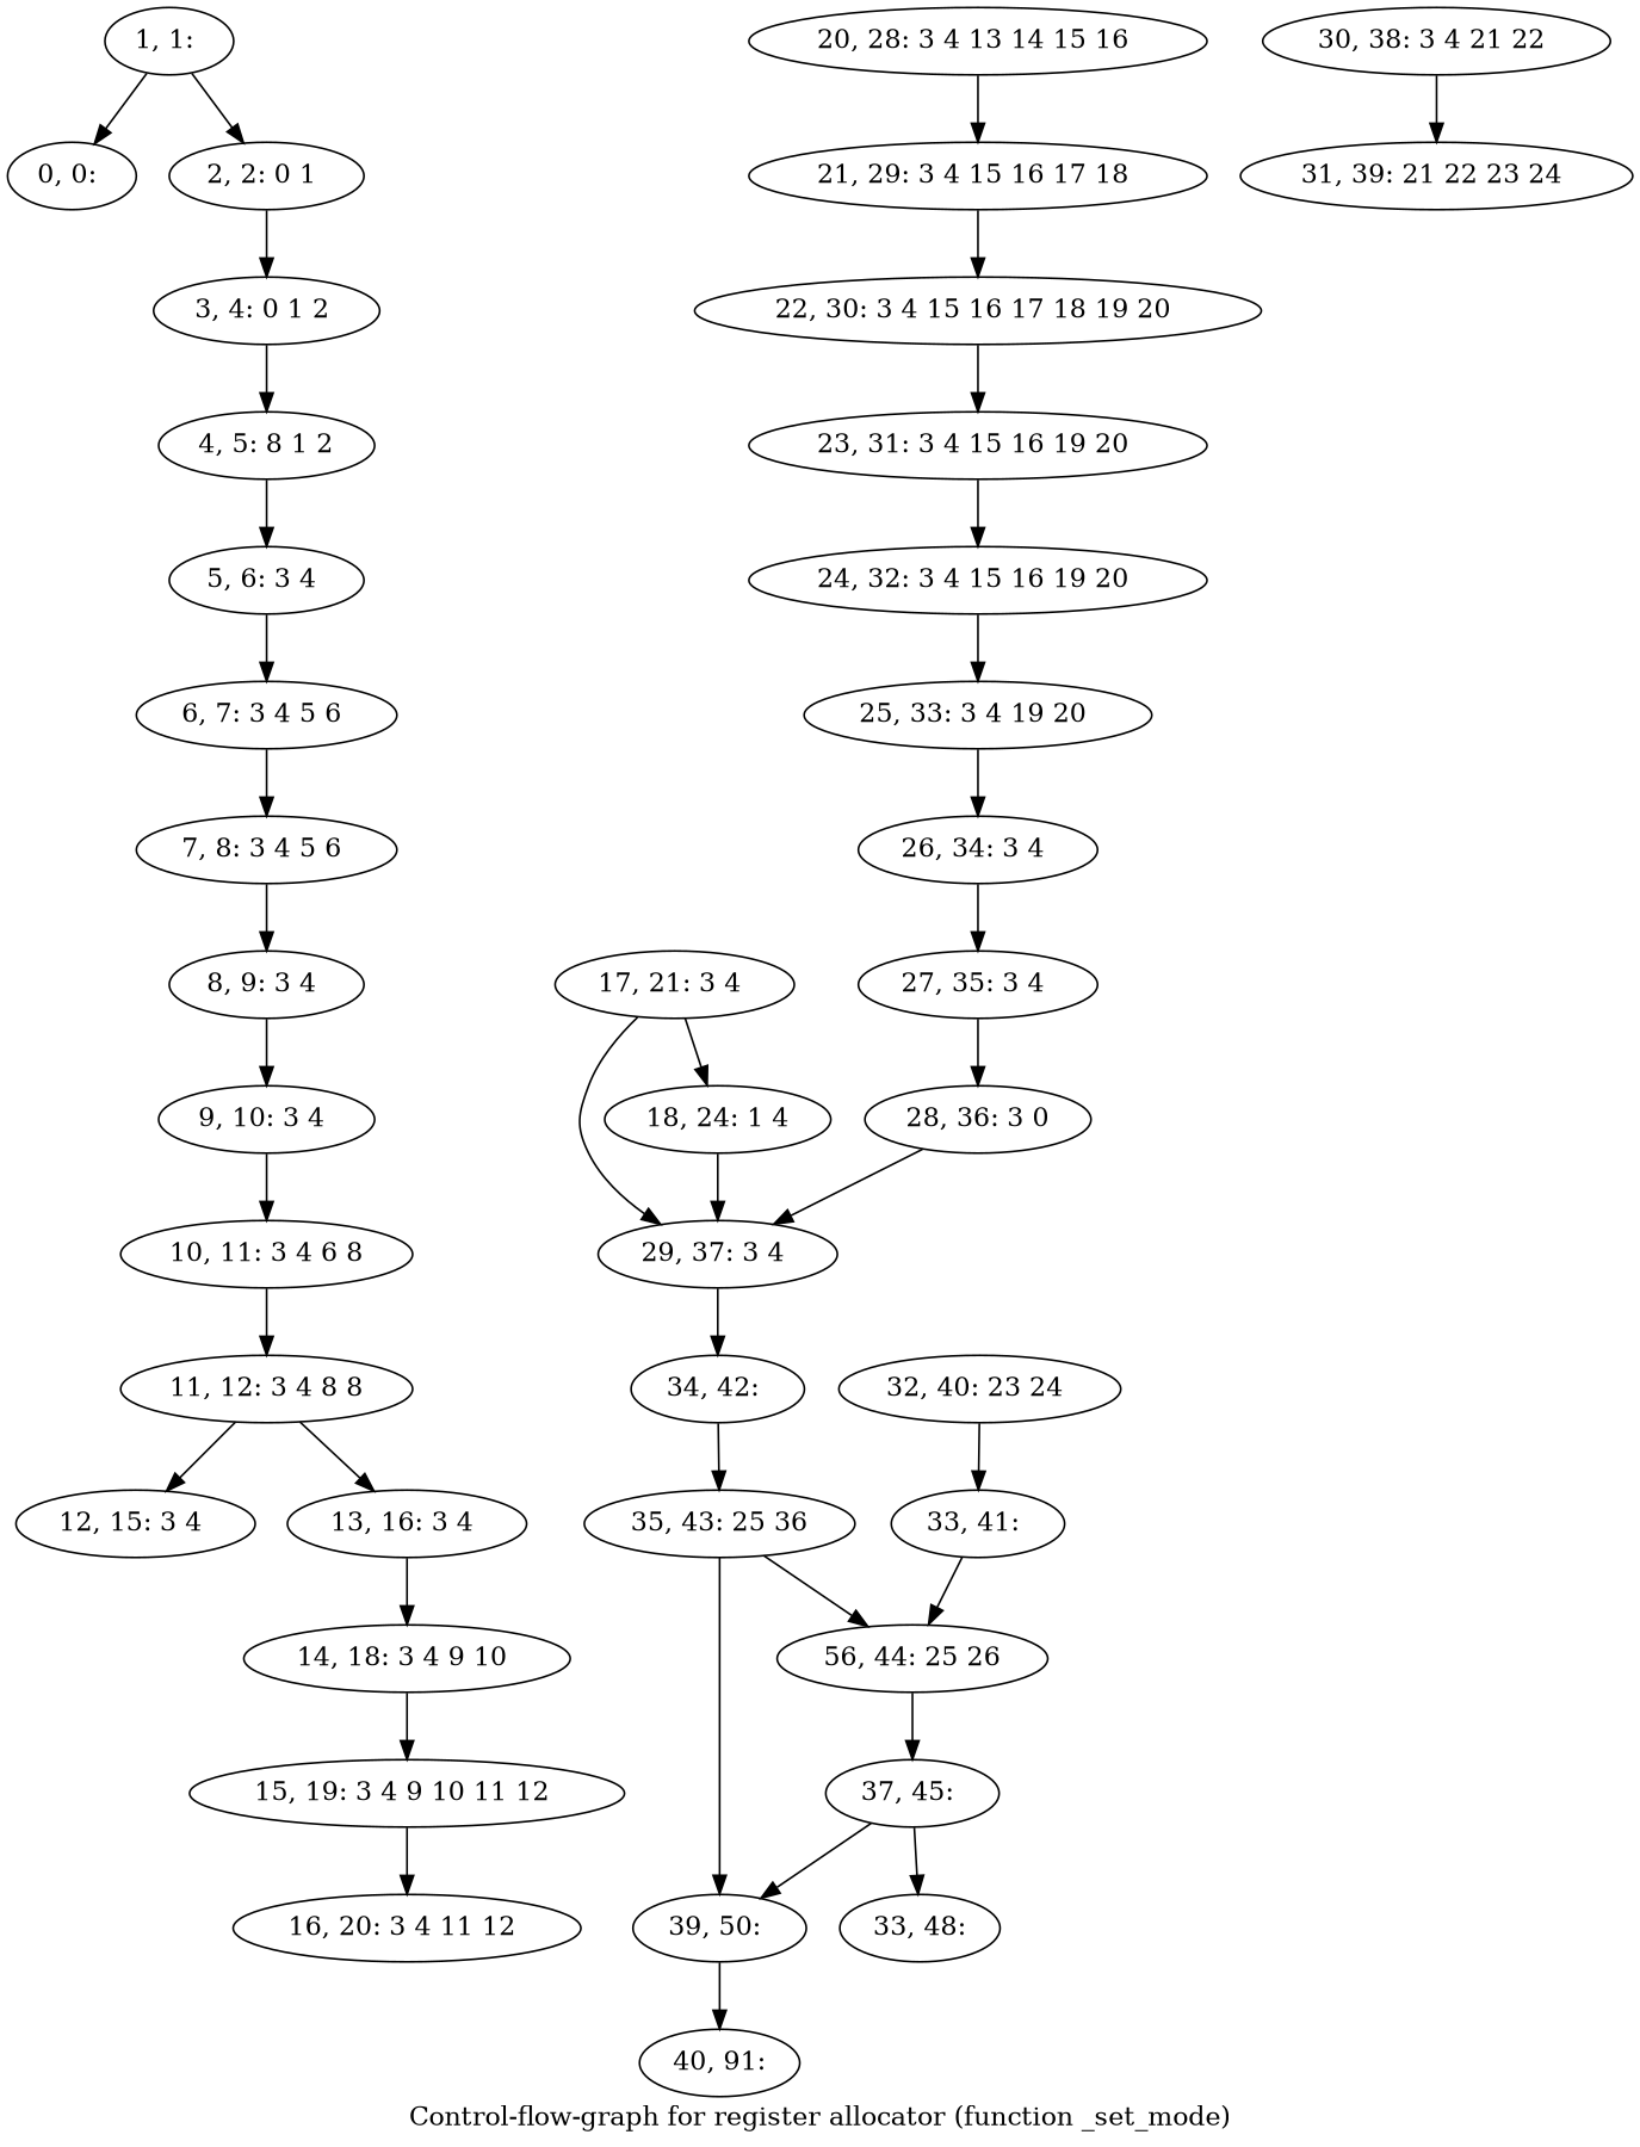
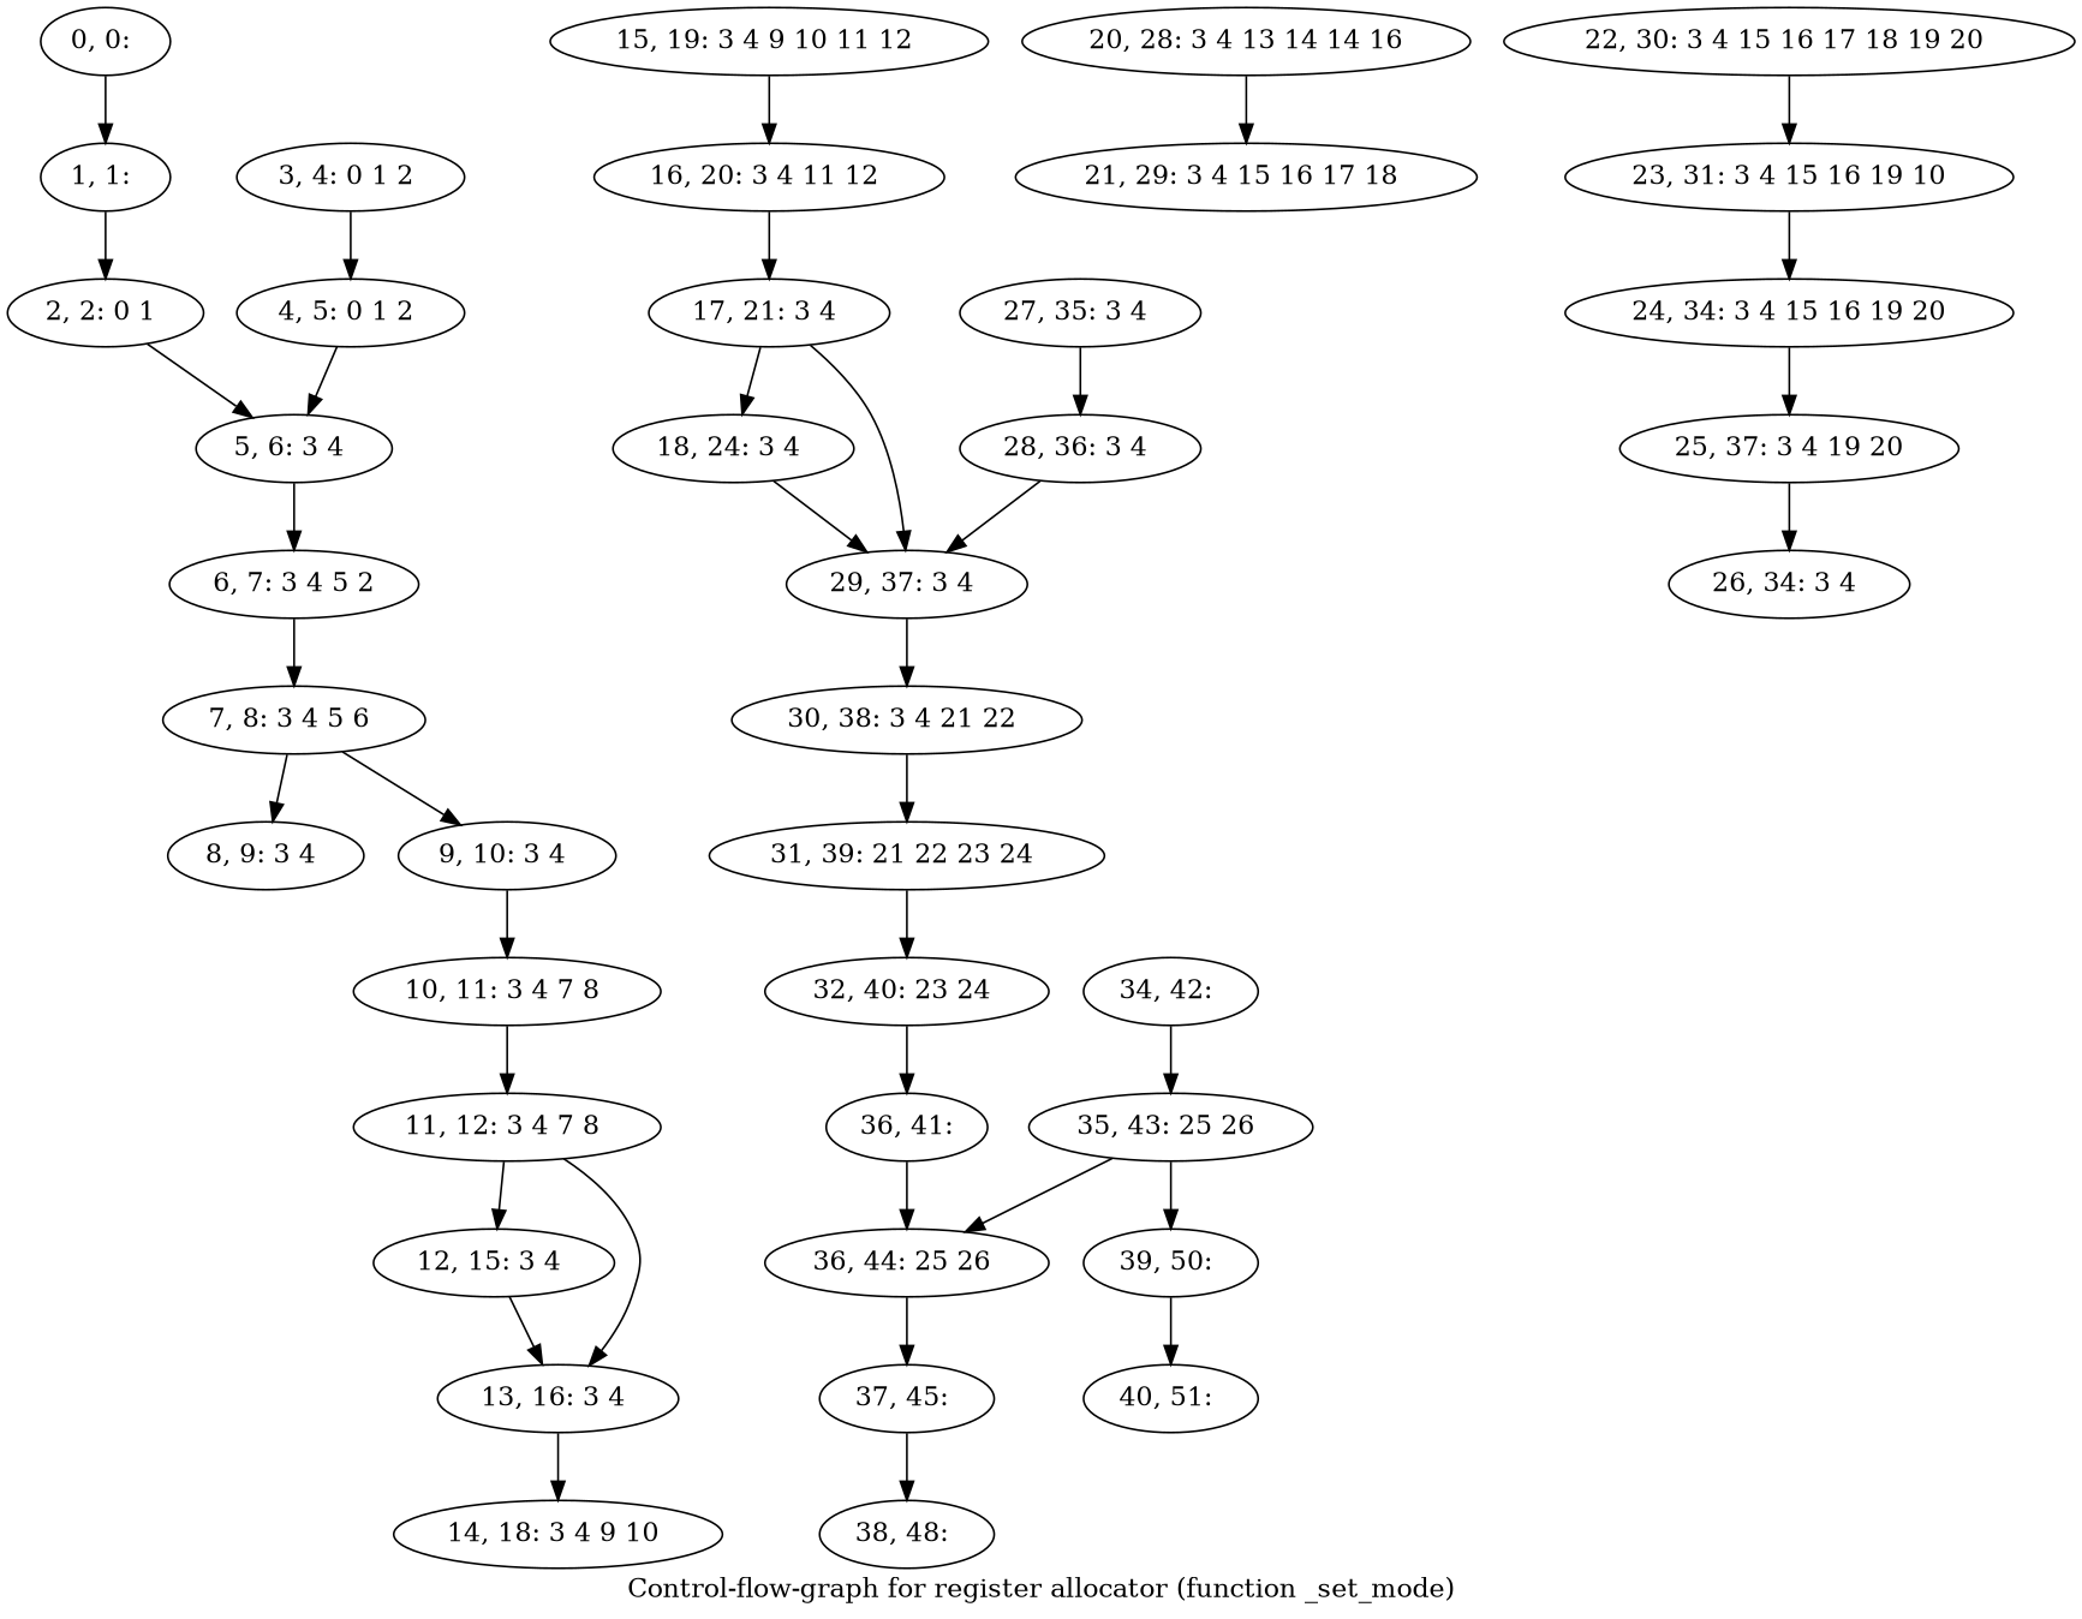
  digraph {
    label="Control-flow-graph for register allocator (function _set_mode)"
    n1 [label="0, 0: "]
    n2 [label="1, 1: "]
    n3 [label="2, 2: 0 1 "]
    n4 [label="3, 4: 0 1 2 "]
-   n5 [label="4, 5: 8 1 2"]
+   n5 [label="4, 5: 0 1 2 "]
    n6 [label="5, 6: 3 4 "]
-   n7 [label="6, 7: 3 4 5 6 "]
+   n7 [label="6, 7: 3 4 5 2"]
    n8 [label="7, 8: 3 4 5 6 "]
    n9 [label="8, 9: 3 4 "]
    n10 [label="9, 10: 3 4 "]
-   n11 [label="10, 11: 3 4 6 8"]
-   n12 [label="11, 12: 3 4 8 8"]
+   n11 [label="10, 11: 3 4 7 8 "]
+   n12 [label="11, 12: 3 4 7 8 "]
    n13 [label="12, 15: 3 4 "]
    n14 [label="13, 16: 3 4 "]
    n15 [label="14, 18: 3 4 9 10 "]
    n16 [label="15, 19: 3 4 9 10 11 12 "]
    n17 [label="16, 20: 3 4 11 12 "]
    n18 [label="17, 21: 3 4 "]
-   n19 [label="18, 24: 1 4"]
+   n19 [label="18, 24: 3 4 "]
    n20 [label="29, 37: 3 4 "]
    n21 [label="30, 38: 3 4 21 22 "]
-   n22 [label="20, 28: 3 4 13 14 15 16 "]
+   n22 [label="20, 28: 3 4 13 14 14 16"]
    n23 [label="21, 29: 3 4 15 16 17 18 "]
    n24 [label="22, 30: 3 4 15 16 17 18 19 20 "]
-   n25 [label="23, 31: 3 4 15 16 19 20 "]
-   n26 [label="24, 32: 3 4 15 16 19 20 "]
-   n27 [label="25, 33: 3 4 19 20 "]
+   n25 [label="23, 31: 3 4 15 16 19 10"]
+   n26 [label="24, 34: 3 4 15 16 19 20"]
+   n27 [label="25, 37: 3 4 19 20"]
    n28 [label="26, 34: 3 4 "]
    n29 [label="27, 35: 3 4 "]
-   n30 [label="28, 36: 3 0"]
+   n30 [label="28, 36: 3 4 "]
    n31 [label="31, 39: 21 22 23 24 "]
    n32 [label="32, 40: 23 24 "]
-   n33 [label="33, 41: "]
-   n34 [label="56, 44: 25 26"]
+   n33 [label="36, 41:"]
+   n34 [label="36, 44: 25 26 "]
    n35 [label="34, 42: "]
-   n36 [label="35, 43: 25 36"]
+   n36 [label="35, 43: 25 26 "]
    n37 [label="39, 50: "]
    n38 [label="37, 45: "]
-   n39 [label="33, 48:"]
-   n40 [label="40, 91:"]
-   n2 -> n1
+   n39 [label="38, 48: "]
+   n40 [label="40, 51: "]
+   n1 -> n2
    n2 -> n3
-   n3 -> n4
+   n3 -> n6
    n4 -> n5
    n5 -> n6
    n6 -> n7
    n7 -> n8
    n8 -> n9
-   n9 -> n10
+   n8 -> n10
    n10 -> n11
    n11 -> n12
    n12 -> n13
    n12 -> n14
+   n13 -> n14
    n14 -> n15
-   n15 -> n16
    n16 -> n17
+   n17 -> n18
    n18 -> n19
    n18 -> n20
    n19 -> n20
-   n20 -> n35
+   n20 -> n21
    n21 -> n31
    n22 -> n23
-   n23 -> n24
    n24 -> n25
    n25 -> n26
    n26 -> n27
    n27 -> n28
-   n28 -> n29
    n29 -> n30
    n30 -> n20
+   n31 -> n32
    n32 -> n33
    n33 -> n34
    n34 -> n38
    n35 -> n36
    n36 -> n34
    n36 -> n37
    n37 -> n40
-   n38 -> n37
    n38 -> n39
  }
